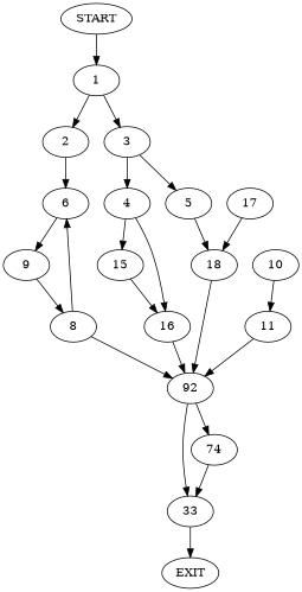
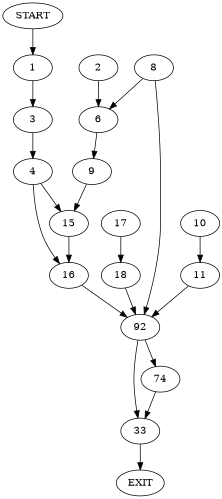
  digraph {
    n1 [label=START]
    1
    2
    3
    n5 [label=EXIT]
    6
    4
-   5
    9
    15
    16
    18
    n13 [label=92]
    17
    8
    10
    11
    n18 [label=33]
    n19 [label=74]
    n1 -> 1
-   1 -> 2
    1 -> 3
    2 -> 6
    3 -> 4
-   3 -> 5
    6 -> 9
    4 -> 15
    4 -> 16
-   5 -> 18
-   9 -> 8
+   9 -> 15
    15 -> 16
    16 -> n13
    18 -> n13
    n13 -> n18
    n13 -> n19
    17 -> 18
    8 -> 6
    8 -> n13
    10 -> 11
    11 -> n13
    n18 -> n5
    n19 -> n18
  }
